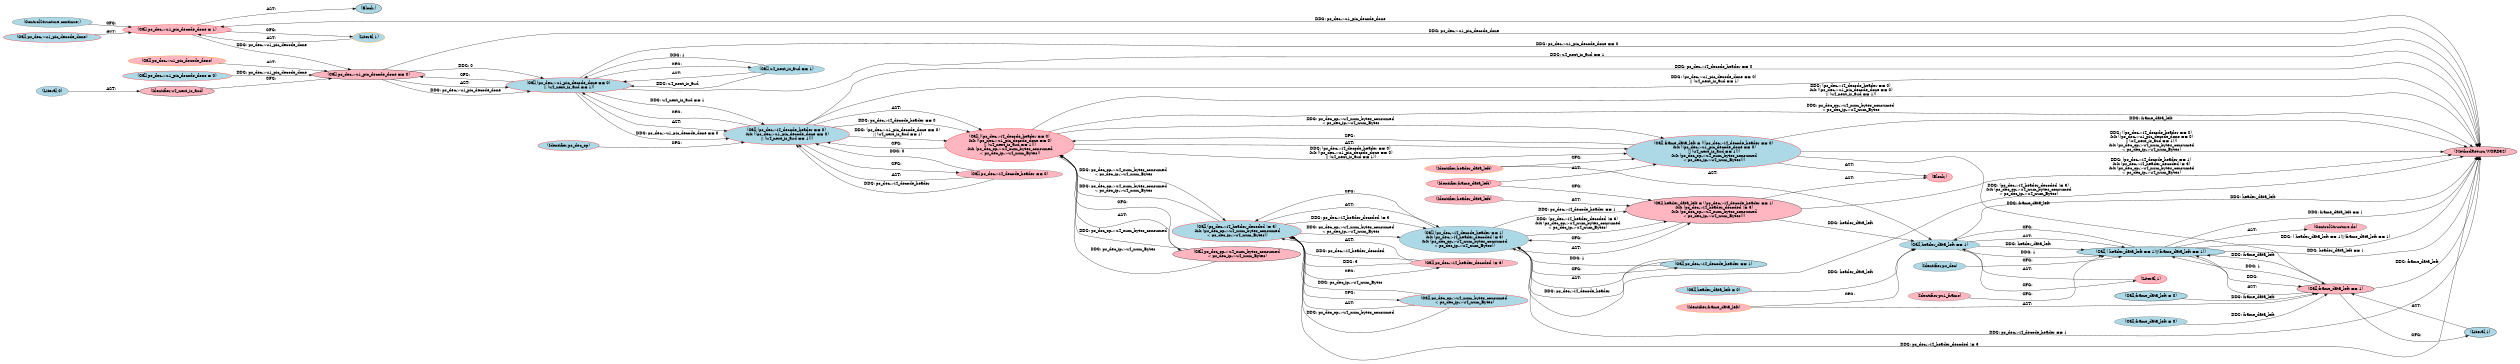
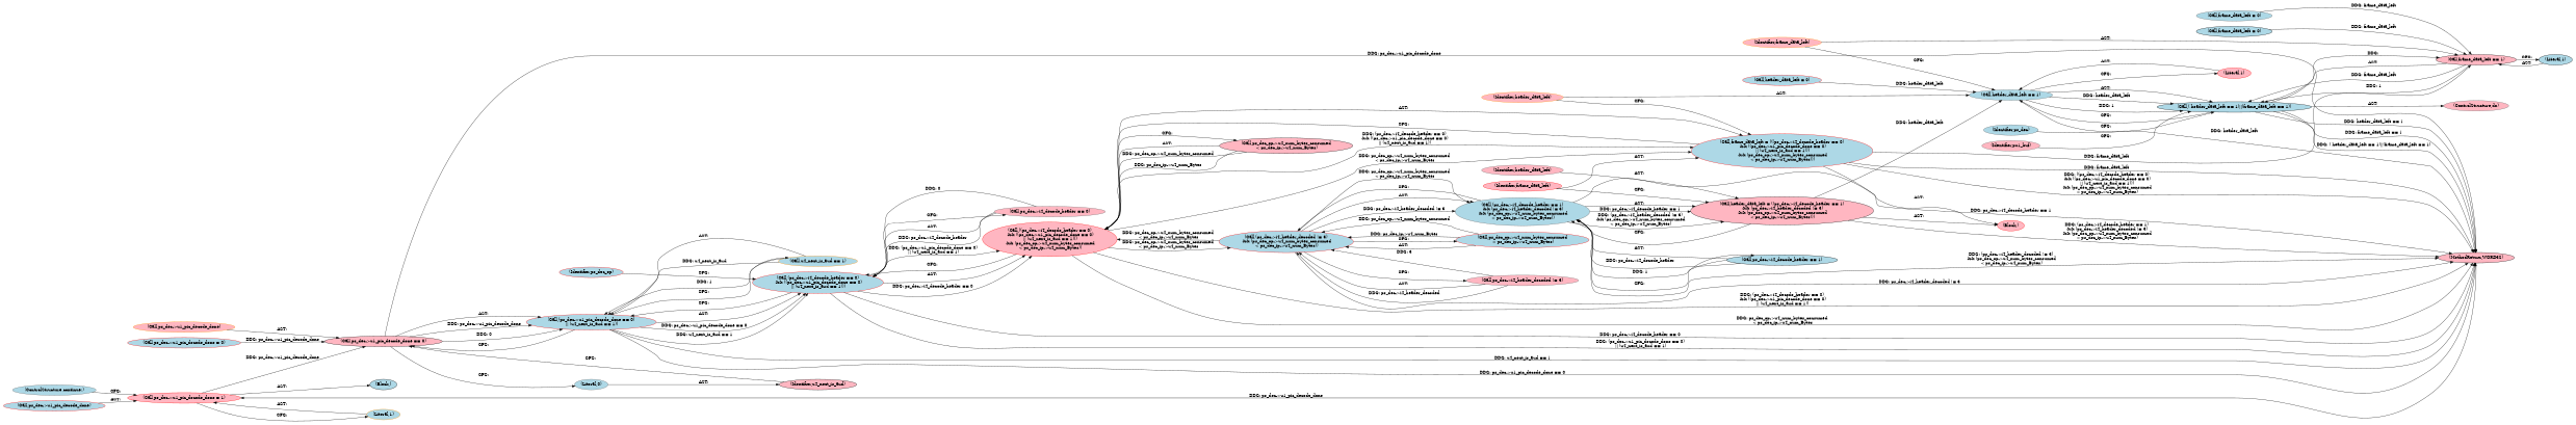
  digraph {
    rankdir=LR
    node [color=red fillcolor=lightblue style=filled]
    n1 [fillcolor=lightpink label="(Call,ps_dec->u1_pic_decode_done = 1)"]
    n2 [color=black fillcolor=lightpink label="(Call,ps_dec->u1_pic_decode_done == 0)"]
    n3 [color=darkorange label="(Literal,1)"]
    n4 [color=black label="(Block,)"]
    n5 [color=black fillcolor=lightpink label="(MethodReturn,WORD32)"]
    n6 [label="(Call,(ps_dec->u1_pic_decode_done == 0)\n || (u4_next_is_aud == 1))"]
    n7 [color=gray40 label="(Literal,0)"]
    n8 [label="(Call,(ps_dec->i4_decode_header == 0)\n && ((ps_dec->u1_pic_decode_done == 0)\n || (u4_next_is_aud == 1)))"]
-   n9 [color=gray40 label="(Call,u4_next_is_aud == 1)"]
+   n9 [color=darkorange label="(Call,u4_next_is_aud == 1)"]
    n10 [color=black fillcolor=lightpink label="(Identifier,u4_next_is_aud)"]
    n11 [fillcolor=lightpink label="(Call,((ps_dec->i4_decode_header == 0)\n && ((ps_dec->u1_pic_decode_done == 0)\n || (u4_next_is_aud == 1)))\n && (ps_dec_op->u4_num_bytes_consumed\n < ps_dec_ip->u4_num_Bytes))"]
    n12 [color=gray40 fillcolor=lightpink label="(Call,ps_dec->i4_decode_header == 0)"]
    n13 [label="(Call,(ps_dec->i4_header_decoded != 3)\n && (ps_dec_op->u4_num_bytes_consumed\n < ps_dec_ip->u4_num_Bytes))"]
    n14 [label="(Call,frame_data_left = (((ps_dec->i4_decode_header == 0)\n && ((ps_dec->u1_pic_decode_done == 0)\n || (u4_next_is_aud == 1)))\n && (ps_dec_op->u4_num_bytes_consumed\n < ps_dec_ip->u4_num_Bytes)))"]
    n15 [color=black fillcolor=lightpink label="(Call,ps_dec_op->u4_num_bytes_consumed\n < ps_dec_ip->u4_num_Bytes)"]
    n16 [color=gray40 label="(Call,(ps_dec->i4_decode_header == 1)\n && (ps_dec->i4_header_decoded != 3)\n && (ps_dec_op->u4_num_bytes_consumed\n < ps_dec_ip->u4_num_Bytes))"]
    n17 [label="(Call,ps_dec_op->u4_num_bytes_consumed\n < ps_dec_ip->u4_num_Bytes)"]
    n18 [color=gray40 fillcolor=lightpink label="(Call,ps_dec->i4_header_decoded != 3)"]
    n19 [fillcolor=lightpink label="(Block,)"]
    n20 [color=black fillcolor=lightpink label="(Call,frame_data_left == 1)"]
    n21 [color=black fillcolor=lightpink label="(Call,header_data_left = ((ps_dec->i4_decode_header == 1)\n && (ps_dec->i4_header_decoded != 3)\n && (ps_dec_op->u4_num_bytes_consumed\n < ps_dec_ip->u4_num_Bytes)))"]
    n22 [color=black label="(Call,ps_dec->i4_decode_header == 1)"]
    n23 [color=gray40 label="(Call,header_data_left == 1)"]
    n24 [color=black label="(Call,( header_data_left == 1)||(frame_data_left == 1))"]
    n25 [fillcolor=lightpink label="(Literal,1)"]
    n26 [color=gray40 fillcolor=lightpink label="(ControlStructure,do)"]
    n27 [color=black label="(Literal,1)"]
    n28 [color=darkorange fillcolor=lightpink label="(Call,ps_dec->u1_pic_decode_done)"]
    n29 [color=gray40 label="(Identifier,ps_dec)"]
    n30 [color=darkorange fillcolor=lightpink label="(Identifier,header_data_left)"]
    n31 [color=darkorange fillcolor=lightpink label="(Identifier,frame_data_left)"]
    n32 [color=gray40 label="(ControlStructure,continue;)"]
    n33 [label="(Call,ps_dec->u1_pic_decode_done = 0)"]
-   n34 [color=gray40 fillcolor=lightpink label="(Identifier,pu1_frame)"]
+   n34 [color=gray40 fillcolor=lightpink label="(Identifier,pu1_buf)"]
    n35 [color=gray40 label="(Call,frame_data_left = 0)"]
    n36 [label="(Identifier,ps_dec_op)"]
    n37 [label="(Call,ps_dec->u1_pic_decode_done)"]
    n38 [color=gray40 fillcolor=lightpink label="(Identifier,header_data_left)"]
    n39 [label="(Call,header_data_left = 0)"]
    n40 [fillcolor=lightpink label="(Identifier,frame_data_left)"]
    n41 [color=black label="(Call,frame_data_left = 0)"]
    n1 -> n2 [label="DDG: ps_dec->u1_pic_decode_done"]
    n1 -> n3 [label="CFG: "]
    n1 -> n4 [label="AST: "]
    n2 -> n5 [label="DDG: ps_dec->u1_pic_decode_done"]
    n2 -> n6 [label="AST: "]
    n2 -> n6 [label="DDG: ps_dec->u1_pic_decode_done"]
    n2 -> n6 [label="DDG: 0"]
+   n2 -> n7 [label="CFG: "]
    n3 -> n1 [label="AST: "]
    n5 -> n1 [label="DDG: ps_dec->u1_pic_decode_done"]
    n6 -> n2 [label="CFG: "]
    n6 -> n5 [label="DDG: u4_next_is_aud == 1"]
    n6 -> n5 [label="DDG: ps_dec->u1_pic_decode_done == 0"]
    n6 -> n8 [label="AST: "]
    n6 -> n8 [label="DDG: ps_dec->u1_pic_decode_done == 0"]
    n6 -> n8 [label="DDG: u4_next_is_aud == 1"]
    n6 -> n9 [label="CFG: "]
    n7 -> n10 [label="AST: "]
    n8 -> n5 [label="DDG: ps_dec->i4_decode_header == 0"]
    n8 -> n5 [label="DDG: (ps_dec->u1_pic_decode_done == 0)\n || (u4_next_is_aud == 1)"]
    n8 -> n6 [label="CFG: "]
    n8 -> n11 [label="AST: "]
    n8 -> n11 [label="DDG: ps_dec->i4_decode_header == 0"]
    n8 -> n11 [label="DDG: (ps_dec->u1_pic_decode_done == 0)\n || (u4_next_is_aud == 1)"]
    n8 -> n12 [label="CFG: "]
    n9 -> n6 [label="AST: "]
    n9 -> n6 [label="DDG: u4_next_is_aud"]
    n9 -> n6 [label="DDG: 1"]
    n10 -> n2 [label="CFG: "]
    n11 -> n5 [label="DDG: (ps_dec->i4_decode_header == 0)\n && ((ps_dec->u1_pic_decode_done == 0)\n || (u4_next_is_aud == 1))"]
    n11 -> n5 [label="DDG: ps_dec_op->u4_num_bytes_consumed\n < ps_dec_ip->u4_num_Bytes"]
    n11 -> n8 [label="CFG: "]
    n11 -> n13 [label="DDG: ps_dec_op->u4_num_bytes_consumed\n < ps_dec_ip->u4_num_Bytes"]
    n11 -> n14 [label="AST: "]
    n11 -> n14 [label="DDG: (ps_dec->i4_decode_header == 0)\n && ((ps_dec->u1_pic_decode_done == 0)\n || (u4_next_is_aud == 1))"]
    n11 -> n14 [label="DDG: ps_dec_op->u4_num_bytes_consumed\n < ps_dec_ip->u4_num_Bytes"]
    n11 -> n15 [label="CFG: "]
    n12 -> n8 [label="AST: "]
    n12 -> n8 [label="DDG: ps_dec->i4_decode_header"]
    n12 -> n8 [label="DDG: 0"]
    n13 -> n5 [label="DDG: ps_dec->i4_header_decoded != 3"]
    n13 -> n11 [label="DDG: ps_dec_op->u4_num_bytes_consumed\n < ps_dec_ip->u4_num_Bytes"]
    n13 -> n16 [label="AST: "]
    n13 -> n16 [label="DDG: ps_dec->i4_header_decoded != 3"]
    n13 -> n16 [label="DDG: ps_dec_op->u4_num_bytes_consumed\n < ps_dec_ip->u4_num_Bytes"]
    n13 -> n17 [label="CFG: "]
    n13 -> n18 [label="CFG: "]
    n14 -> n5 [label="DDG: frame_data_left"]
    n14 -> n5 [label="DDG: ((ps_dec->i4_decode_header == 0)\n && ((ps_dec->u1_pic_decode_done == 0)\n || (u4_next_is_aud == 1)))\n && (ps_dec_op->u4_num_bytes_consumed\n < ps_dec_ip->u4_num_Bytes)"]
    n14 -> n11 [label="CFG: "]
    n14 -> n19 [label="AST: "]
    n14 -> n20 [label="DDG: frame_data_left"]
    n15 -> n11 [label="AST: "]
    n15 -> n11 [label="DDG: ps_dec_op->u4_num_bytes_consumed"]
    n15 -> n11 [label="DDG: ps_dec_ip->u4_num_Bytes"]
    n16 -> n5 [label="DDG: (ps_dec->i4_header_decoded != 3)\n && (ps_dec_op->u4_num_bytes_consumed\n < ps_dec_ip->u4_num_Bytes)"]
    n16 -> n5 [label="DDG: ps_dec->i4_decode_header == 1"]
    n16 -> n13 [label="CFG: "]
    n16 -> n21 [label="AST: "]
    n16 -> n21 [label="DDG: ps_dec->i4_decode_header == 1"]
    n16 -> n21 [label="DDG: (ps_dec->i4_header_decoded != 3)\n && (ps_dec_op->u4_num_bytes_consumed\n < ps_dec_ip->u4_num_Bytes)"]
    n16 -> n22 [label="CFG: "]
    n17 -> n13 [label="AST: "]
    n17 -> n13 [label="DDG: ps_dec_op->u4_num_bytes_consumed"]
    n17 -> n13 [label="DDG: ps_dec_ip->u4_num_Bytes"]
    n18 -> n13 [label="AST: "]
    n18 -> n13 [label="DDG: ps_dec->i4_header_decoded"]
    n18 -> n13 [label="DDG: 3"]
-   n20 -> n5 [label="DDG: frame_data_left"]
    n20 -> n24 [label="AST: "]
    n20 -> n24 [label="DDG: frame_data_left"]
    n20 -> n24 [label="DDG: 1"]
    n20 -> n27 [label="CFG: "]
    n21 -> n5 [label="DDG: (ps_dec->i4_decode_header == 1)\n && (ps_dec->i4_header_decoded != 3)\n && (ps_dec_op->u4_num_bytes_consumed\n < ps_dec_ip->u4_num_Bytes)"]
    n21 -> n16 [label="CFG: "]
    n21 -> n19 [label="AST: "]
    n21 -> n23 [label="DDG: header_data_left"]
    n22 -> n16 [label="AST: "]
    n22 -> n16 [label="DDG: ps_dec->i4_decode_header"]
    n22 -> n16 [label="DDG: 1"]
    n23 -> n5 [label="DDG: header_data_left"]
    n23 -> n24 [label="AST: "]
    n23 -> n24 [label="DDG: header_data_left"]
    n23 -> n24 [label="DDG: 1"]
    n23 -> n25 [label="CFG: "]
    n24 -> n5 [label="DDG: frame_data_left == 1"]
    n24 -> n5 [label="DDG: ( header_data_left == 1)||(frame_data_left == 1)"]
    n24 -> n5 [label="DDG: header_data_left == 1"]
    n24 -> n20 [label="DDG: "]
    n24 -> n23 [label="CFG: "]
    n24 -> n26 [label="AST: "]
    n25 -> n23 [label="AST: "]
    n27 -> n20 [label="AST: "]
    n28 -> n2 [label="AST: "]
    n29 -> n24 [label="CFG: "]
    n30 -> n14 [label="CFG: "]
    n30 -> n23 [label="AST: "]
    n31 -> n20 [label="AST: "]
    n31 -> n23 [label="CFG: "]
    n32 -> n1 [label="CFG: "]
    n33 -> n2 [label="DDG: ps_dec->u1_pic_decode_done"]
    n34 -> n24 [label="CFG: "]
    n35 -> n20 [label="DDG: frame_data_left"]
    n36 -> n8 [label="CFG: "]
    n37 -> n1 [label="AST: "]
    n38 -> n21 [label="AST: "]
    n39 -> n23 [label="DDG: header_data_left"]
    n40 -> n14 [label="AST: "]
    n40 -> n21 [label="CFG: "]
    n41 -> n20 [label="DDG: frame_data_left"]
  }
